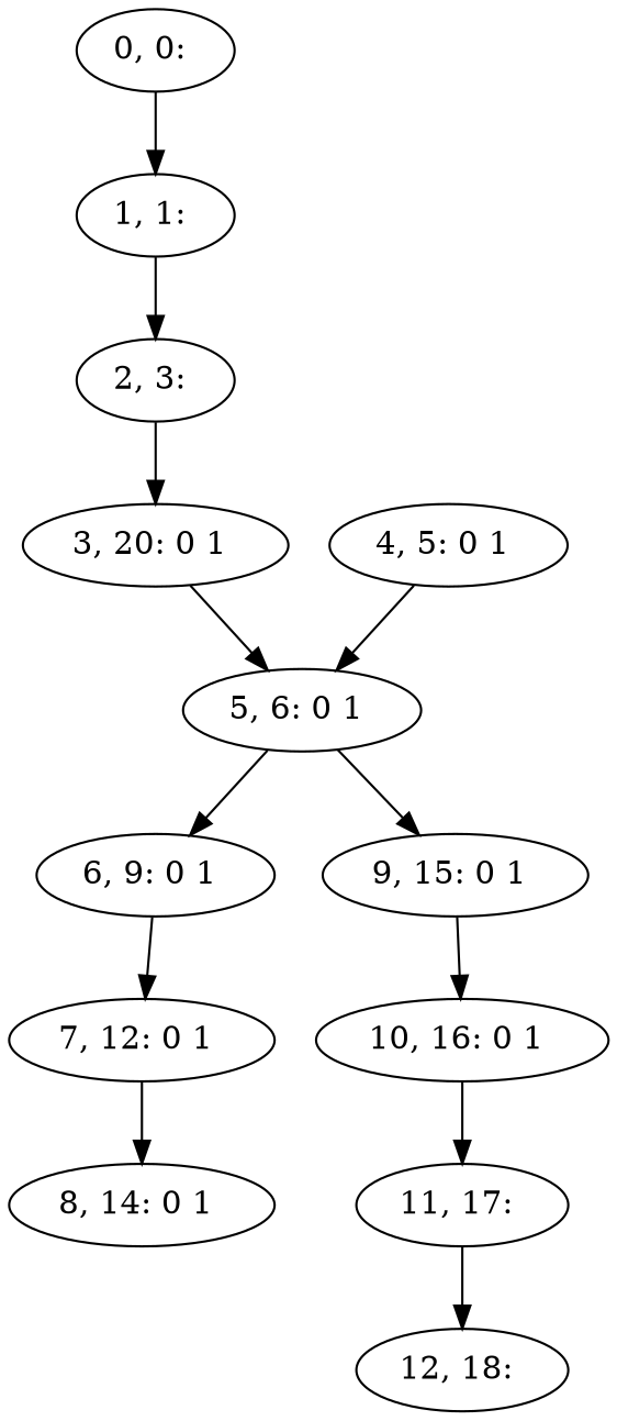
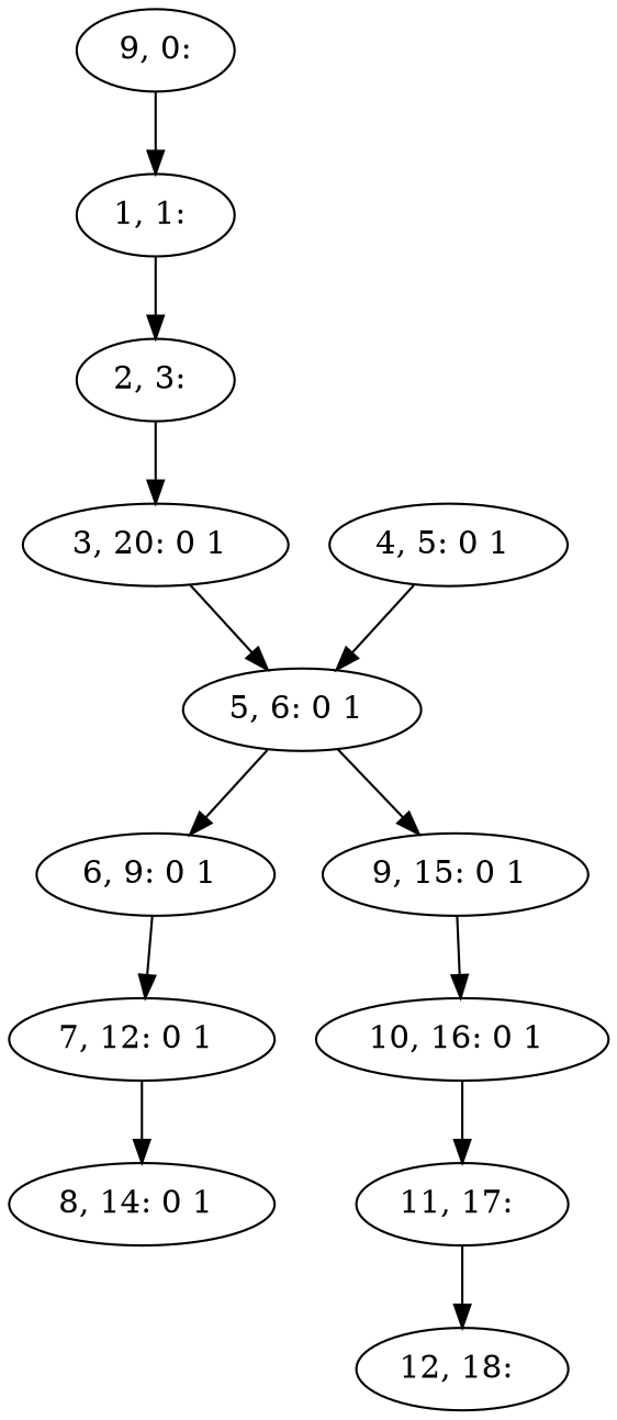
  digraph {
-   n1 [label="0, 0: "]
+   n1 [label="9, 0:"]
    n2 [label="1, 1: "]
    n3 [label="2, 3: "]
    n4 [label="3, 20: 0 1 "]
    n5 [label="5, 6: 0 1 "]
    n6 [label="4, 5: 0 1 "]
    n7 [label="6, 9: 0 1 "]
    n8 [label="9, 15: 0 1 "]
    n9 [label="7, 12: 0 1 "]
    n10 [label="10, 16: 0 1 "]
    n11 [label="8, 14: 0 1 "]
    n12 [label="11, 17: "]
    n13 [label="12, 18: "]
    n1 -> n2
    n2 -> n3
    n3 -> n4
    n4 -> n5
    n5 -> n7
    n5 -> n8
    n6 -> n5
    n7 -> n9
    n8 -> n10
    n9 -> n11
    n10 -> n12
    n12 -> n13
  }
